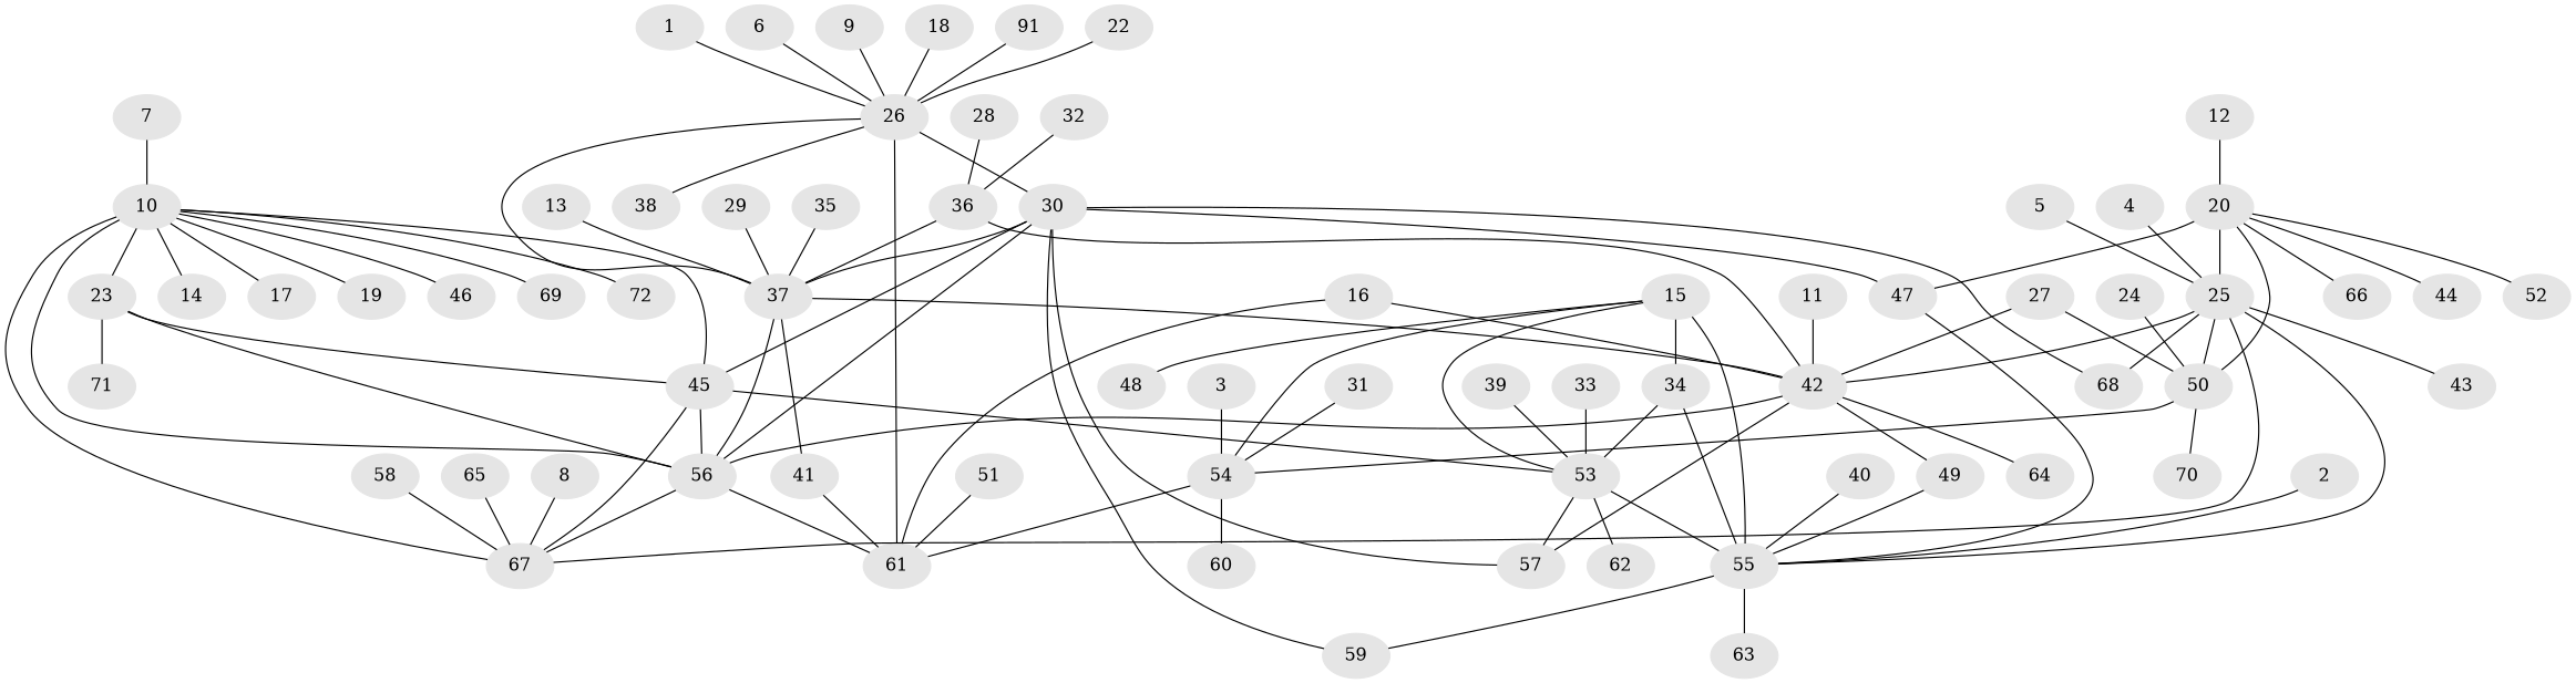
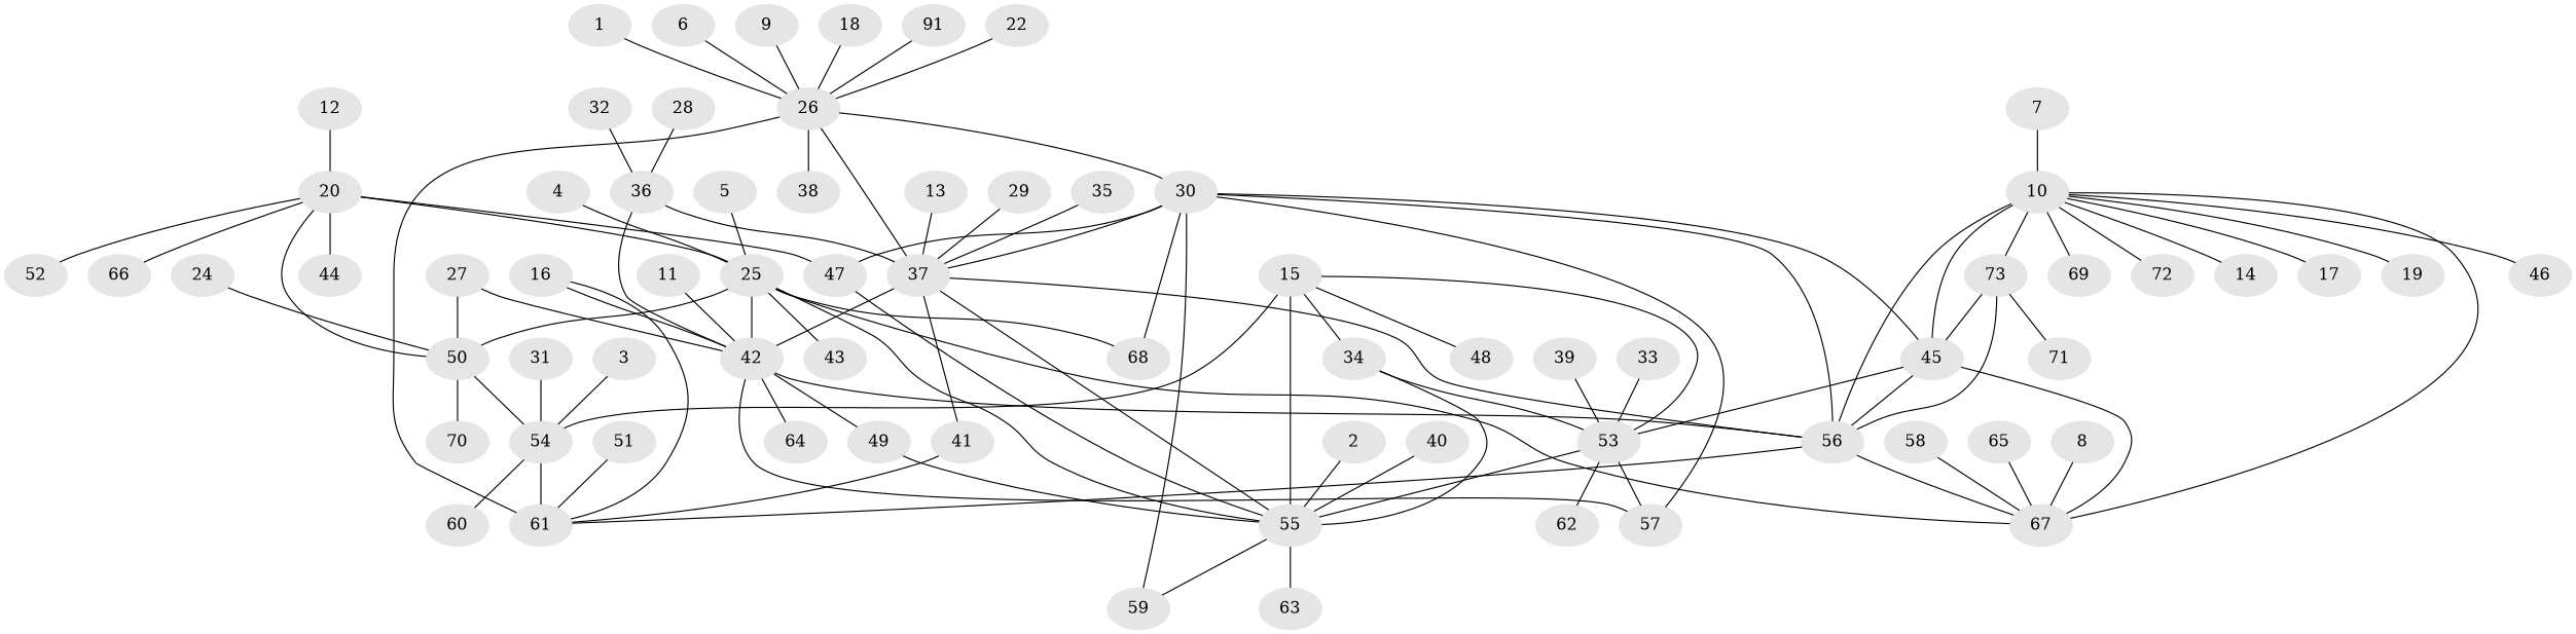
  graph {
    node [color=gray90 style=filled]
    edge [weight=1.0]
    1
    26
    37
    61
    30
    38
    2
    55
    59
    63
    3
    54
    60
    4
    25
    67
    42
    50
    43
    68
    5
    6
    7
    10
    14
    17
    19
-   23
+   23 [label=73]
    45
    46
    56
    69
    72
    8
    9
    71
    53
    11
    57
    49
    64
    12
    20
    44
    47
    52
    66
    13
    41
    15
    34
    48
    62
    16
    18
    70
    n57 [label=91]
    22
    24
    27
    28
    36
    29
    31
    32
    33
    35
    39
    40
    51
    58
    65
    1 -- 26
    26 -- 37
    26 -- 61 [weight=3.0]
    26 -- 30 [weight=2.0]
    26 -- 38
+   37 -- 55
    37 -- 42 [weight=8.0]
    37 -- 56 [weight=2.0]
    37 -- 41
    30 -- 37
    30 -- 59
    30 -- 68
    30 -- 45
    30 -- 56
    30 -- 57
    30 -- 47
    2 -- 55
    55 -- 59
    55 -- 63
    3 -- 54
    54 -- 61 [weight=3.0]
    54 -- 60
    4 -- 25
    25 -- 55
    25 -- 67
    25 -- 42
    25 -- 50 [weight=4.0]
    25 -- 43
    25 -- 68
    42 -- 56
    42 -- 57
    42 -- 49
    42 -- 64
    50 -- 54
    50 -- 70
    5 -- 25
    6 -- 26
    7 -- 10
    10 -- 67 [weight=2.0]
    10 -- 14
    10 -- 17
    10 -- 19
    10 -- 23 [weight=4.0]
    10 -- 45 [weight=2.0]
    10 -- 46
    10 -- 56 [weight=2.0]
    10 -- 69
    10 -- 72
    23 -- 45 [weight=2.0]
    23 -- 56 [weight=2.0]
    23 -- 71
    45 -- 67
    45 -- 56
    45 -- 53
    56 -- 61
    56 -- 67
    8 -- 67
    9 -- 26
    53 -- 55 [weight=3.0]
    53 -- 57
    53 -- 62
    11 -- 42
    49 -- 55
    12 -- 20
    20 -- 25 [weight=8.0]
    20 -- 50 [weight=2.0]
    20 -- 44
    20 -- 47
    20 -- 52
    20 -- 66
    47 -- 55
    13 -- 37
    41 -- 61
    15 -- 55 [weight=6.0]
    15 -- 54
    15 -- 53 [weight=2.0]
    15 -- 34 [weight=2.0]
    15 -- 48
    34 -- 55 [weight=3.0]
    34 -- 53
    16 -- 61
    16 -- 42
    18 -- 26
    n57 -- 26
    22 -- 26
    24 -- 50
    27 -- 42
    27 -- 50
    28 -- 36
    36 -- 37 [weight=4.0]
    36 -- 42 [weight=2.0]
    29 -- 37
    31 -- 54
    32 -- 36
    33 -- 53
    35 -- 37
    39 -- 53
    40 -- 55
    51 -- 61
    58 -- 67
    65 -- 67
  }
